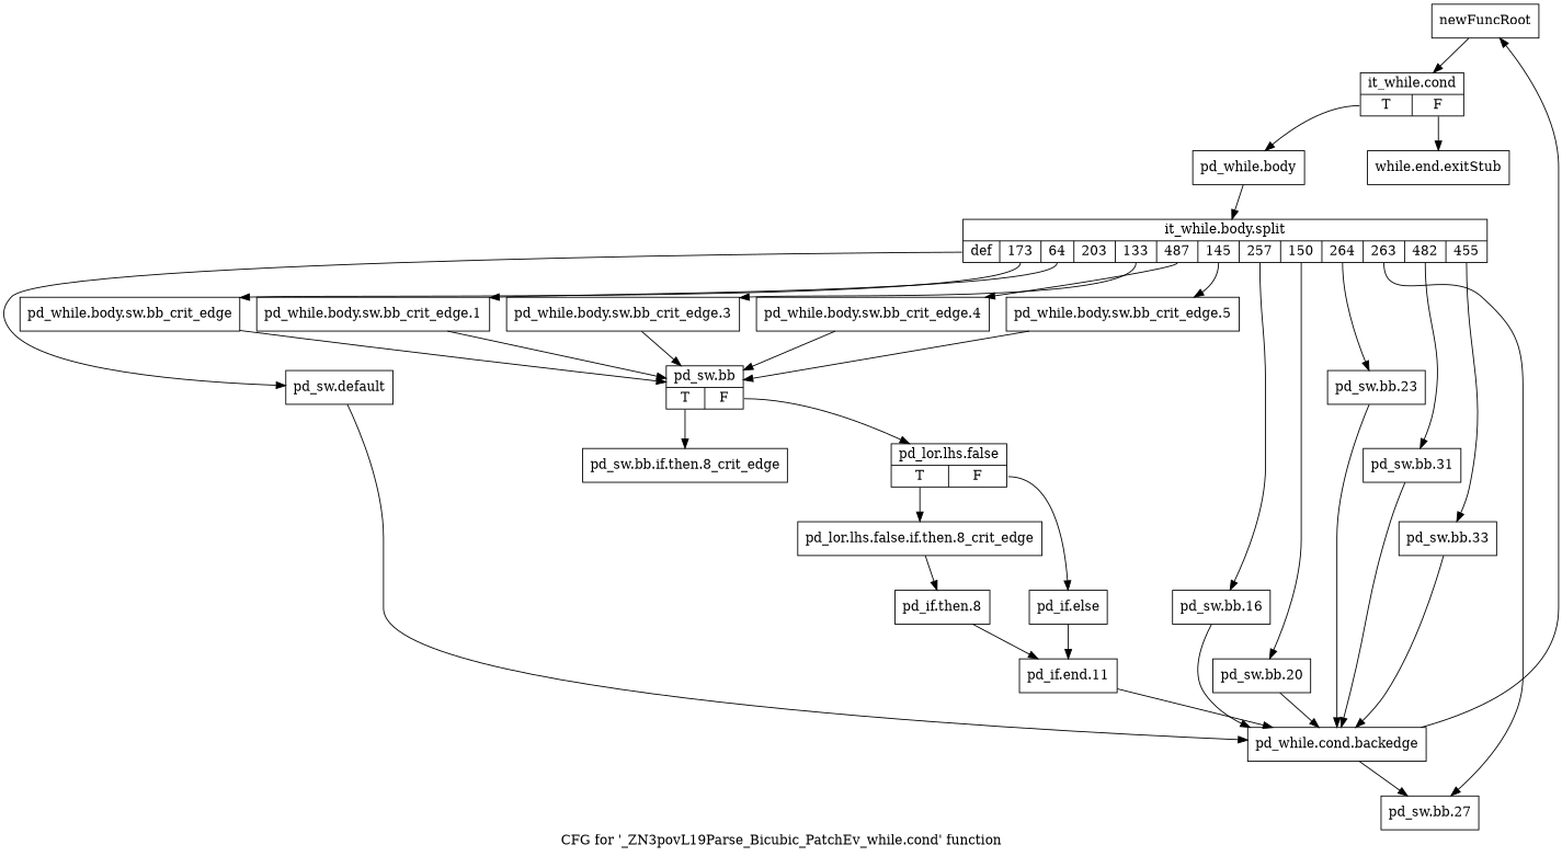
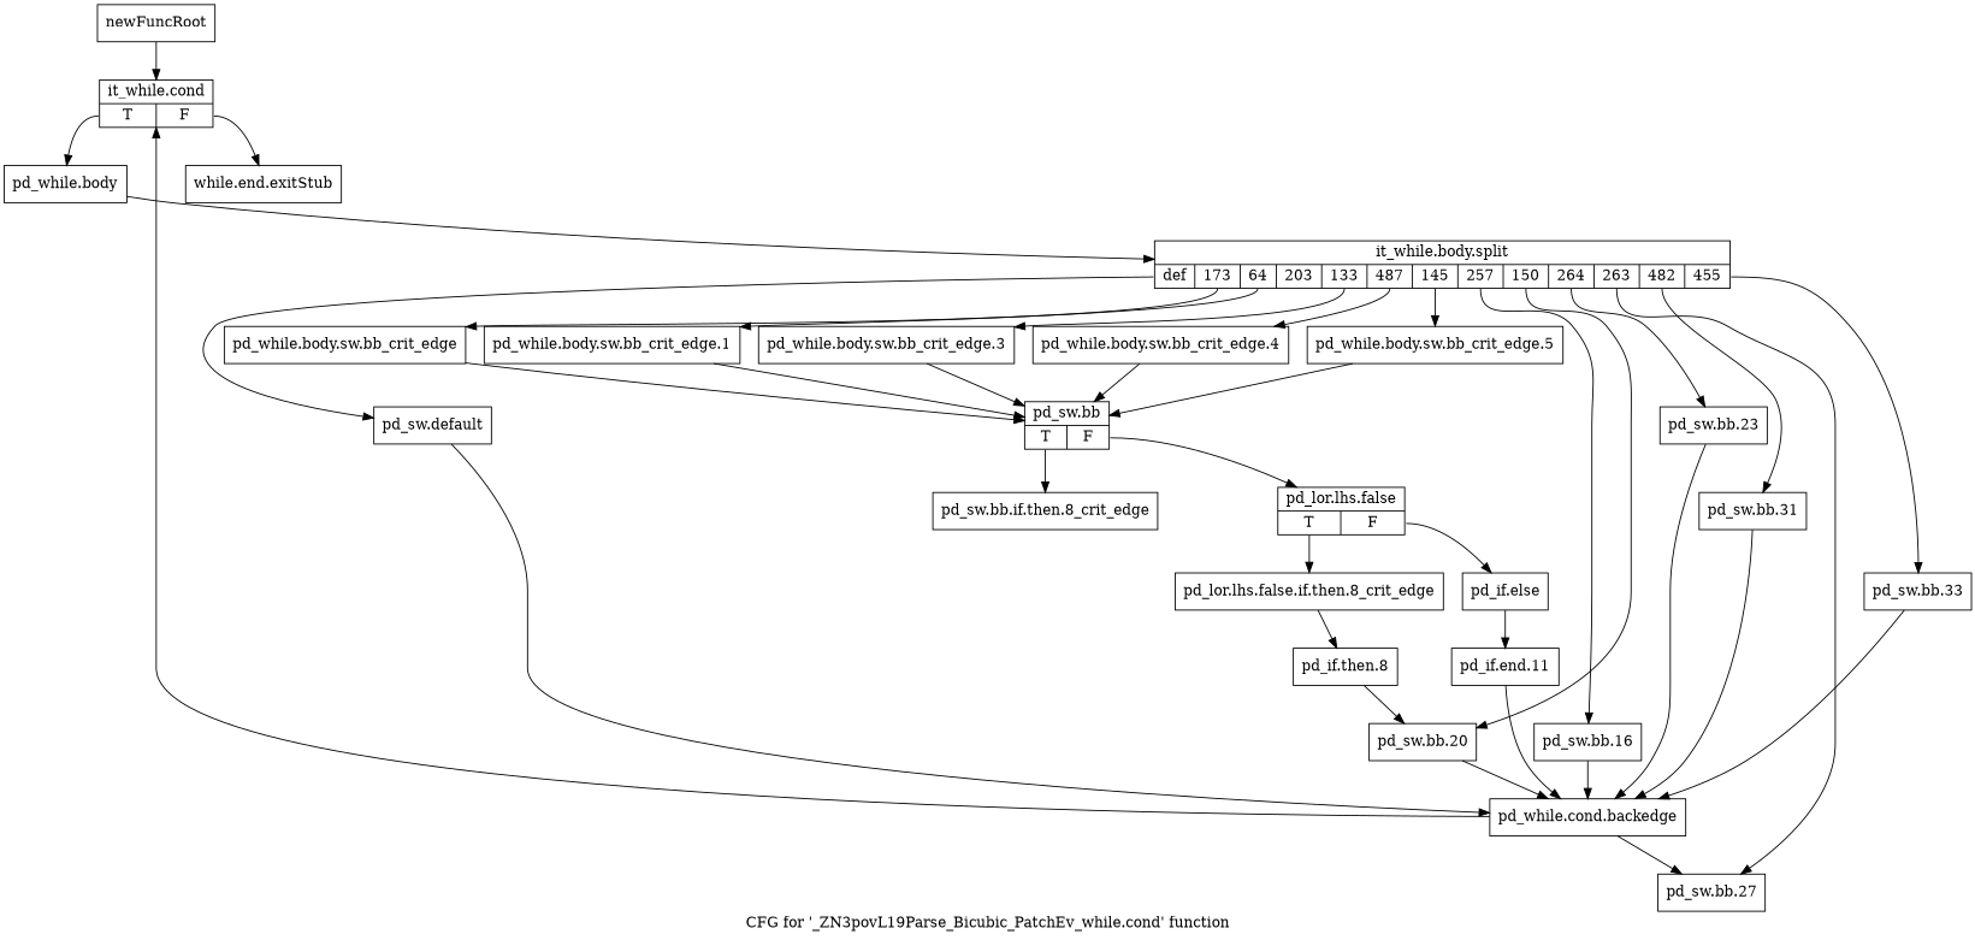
  digraph {
    label="CFG for '_ZN3povL19Parse_Bicubic_PatchEv_while.cond' function"
    node [shape=record]
    n1 [label="{newFuncRoot}"]
    n2 [label="{it_while.cond|{<s0>T|<s1>F}}"]
    n3 [label="{while.end.exitStub}"]
    n4 [label="{pd_while.body}"]
    n5 [label="{it_while.body.split|{<s0>def|<s1>173|<s2>64|<s3>203|<s4>133|<s5>487|<s6>145|<s7>257|<s8>150|<s9>264|<s10>263|<s11>482|<s12>455}}"]
    n6 [label="{pd_sw.default}"]
    n7 [label="{pd_while.body.sw.bb_crit_edge}"]
    n8 [label="{pd_while.body.sw.bb_crit_edge.1}"]
    n9 [label="{pd_while.body.sw.bb_crit_edge.3}"]
    n10 [label="{pd_while.body.sw.bb_crit_edge.4}"]
    n11 [label="{pd_while.body.sw.bb_crit_edge.5}"]
    n12 [label="{pd_sw.bb.16}"]
    n13 [label="{pd_sw.bb.20}"]
    n14 [label="{pd_sw.bb.23}"]
    n15 [label="{pd_sw.bb.27}"]
    n16 [label="{pd_sw.bb.31}"]
    n17 [label="{pd_sw.bb.33}"]
    n18 [label="{pd_while.cond.backedge}"]
    n19 [label="{pd_sw.bb|{<s0>T|<s1>F}}"]
    n20 [label="{pd_sw.bb.if.then.8_crit_edge}"]
    n21 [label="{pd_lor.lhs.false|{<s0>T|<s1>F}}"]
    n22 [label="{pd_lor.lhs.false.if.then.8_crit_edge}"]
    n23 [label="{pd_if.else}"]
    n24 [label="{pd_if.then.8}"]
    n25 [label="{pd_if.end.11}"]
    n1 -> n2
    n2 -> n3 [tailport=s1]
    n2 -> n4 [tailport=s0]
    n4 -> n5
    n5 -> n6 [tailport=s0]
    n5 -> n7 [tailport=s1]
    n5 -> n8 [tailport=s2]
    n5 -> n9 [tailport=s4]
    n5 -> n10 [tailport=s5]
    n5 -> n11 [tailport=s6]
    n5 -> n12 [tailport=s7]
    n5 -> n13 [tailport=s8]
    n5 -> n14 [tailport=s9]
    n5 -> n15 [tailport=s10]
    n5 -> n16 [tailport=s11]
    n5 -> n17 [tailport=s12]
    n6 -> n18
    n7 -> n19
    n8 -> n19
    n9 -> n19
    n10 -> n19
    n11 -> n19
    n12 -> n18
    n13 -> n18
    n14 -> n18
    n16 -> n18
    n17 -> n18
-   n18 -> n1
+   n18 -> n2
    n18 -> n15
    n19 -> n20 [tailport=s0]
    n19 -> n21 [tailport=s1]
    n21 -> n22 [tailport=s0]
    n21 -> n23 [tailport=s1]
    n22 -> n24
    n23 -> n25
-   n24 -> n25
+   n24 -> n13
    n25 -> n18
  }
